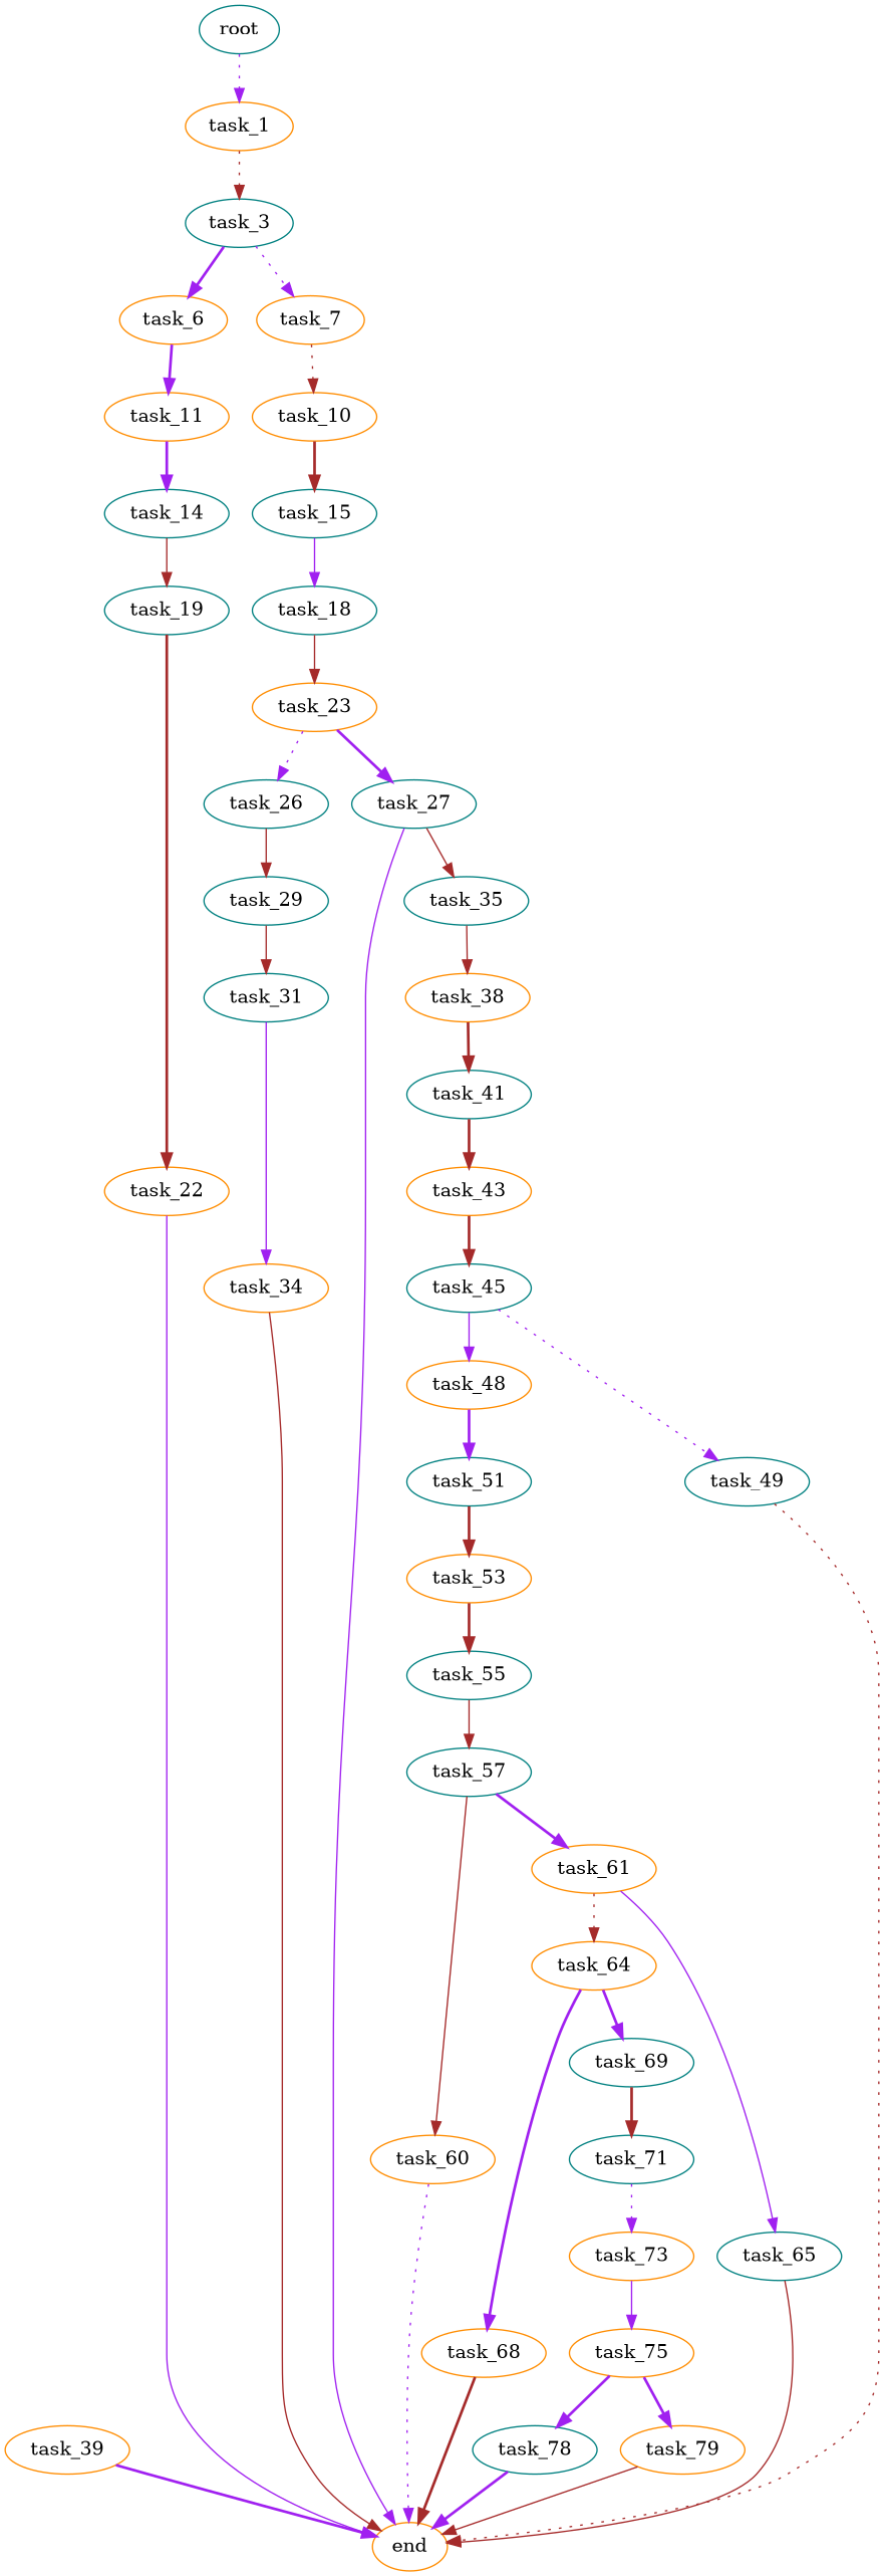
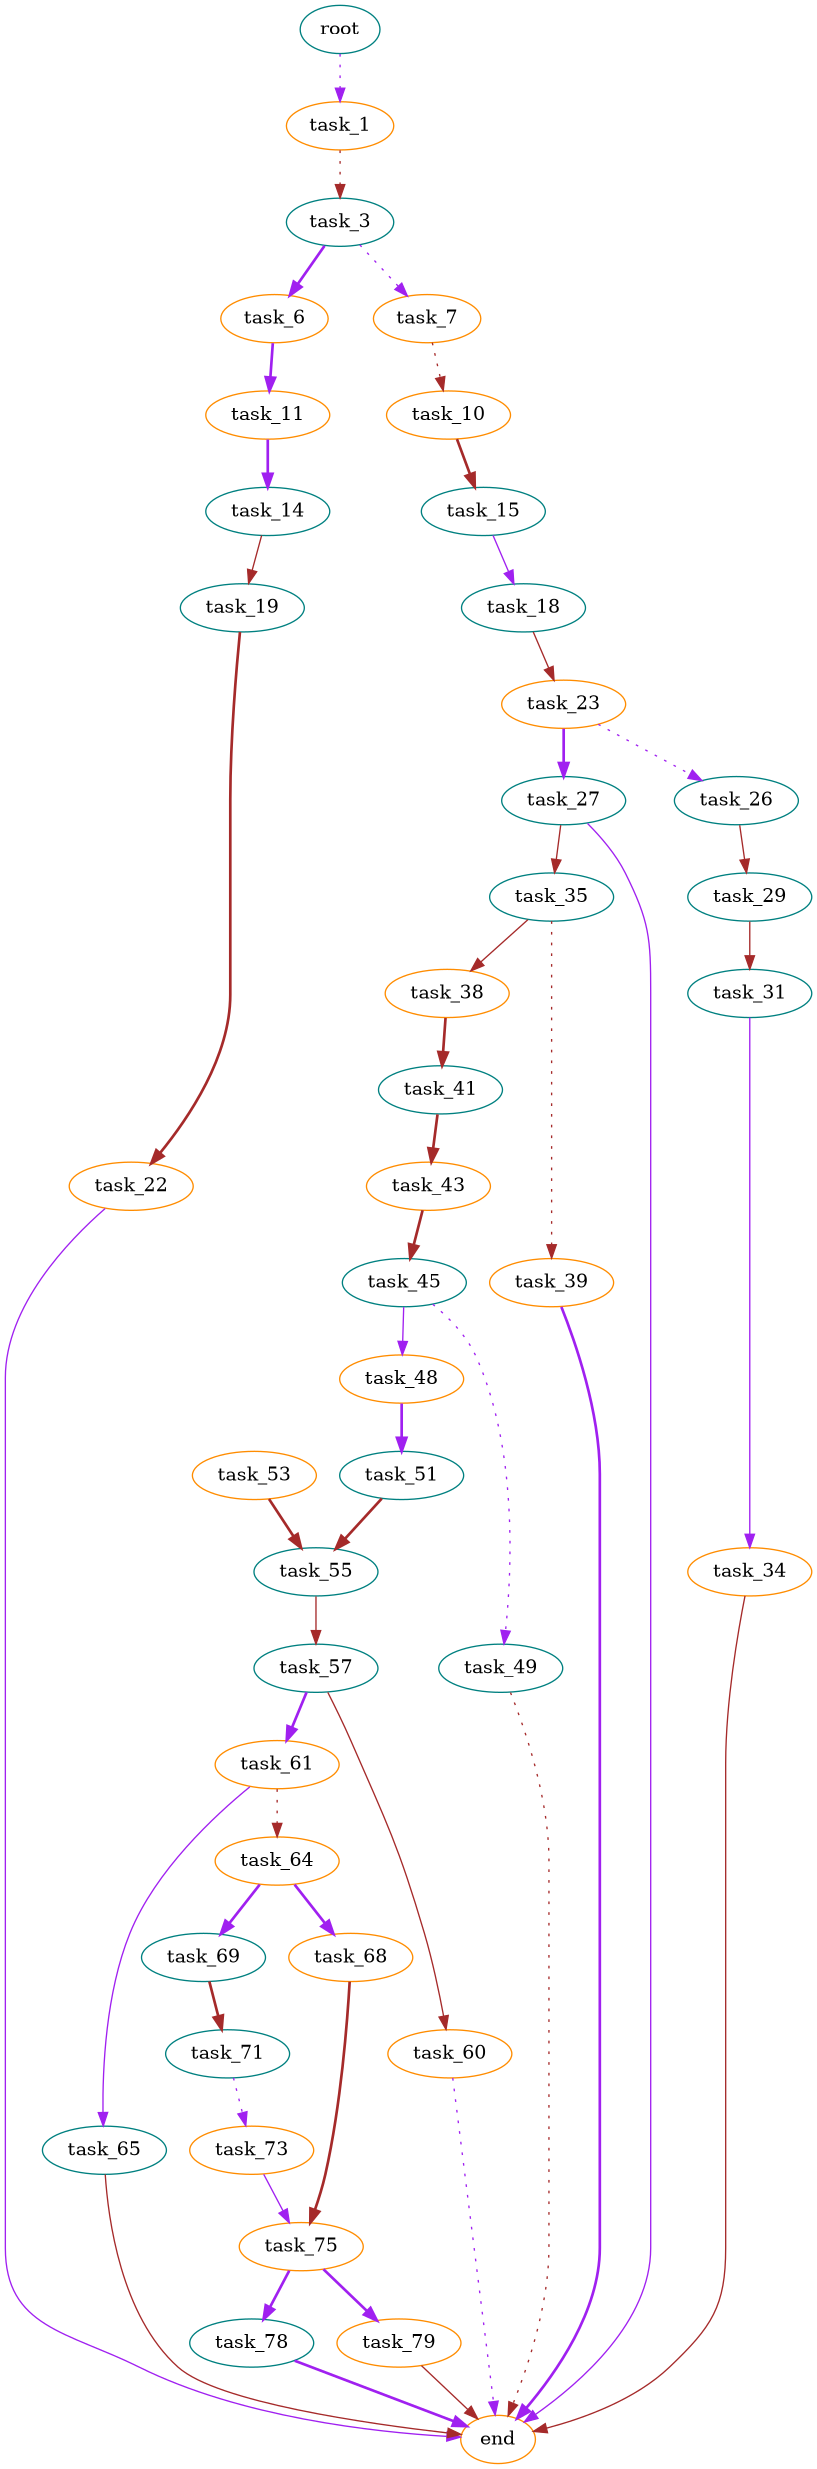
  digraph {
    node [color=darkorange]
    edge [color=brown style=bold]
    task_1
    root [color=teal]
    task_3 [color=teal]
    task_6
    task_7
    task_11
    task_10
    task_14 [color=teal]
    task_15 [color=teal]
    task_19 [color=teal]
    task_18 [color=teal]
    task_23
    task_22
    end
    task_26 [color=teal]
    task_27 [color=teal]
    task_29 [color=teal]
    task_35 [color=teal]
    task_31 [color=teal]
    task_34
    task_38
    task_39
    task_41 [color=teal]
    task_43
    task_45 [color=teal]
    task_48
    task_49 [color=teal]
    task_51 [color=teal]
    task_53
    task_55 [color=teal]
    task_57 [color=teal]
    task_60
    task_61
    task_64
    task_65 [color=teal]
    task_68
    task_69 [color=teal]
    task_71 [color=teal]
    task_73
    task_75
    task_78 [color=teal]
    task_79
    task_1 -> task_3 [style=dotted]
    root -> task_1 [color=purple style=dotted]
    task_3 -> task_6 [color=purple]
    task_3 -> task_7 [color=purple style=dotted]
    task_6 -> task_11 [color=purple]
    task_7 -> task_10 [style=dotted]
    task_11 -> task_14 [color=purple]
    task_10 -> task_15
    task_14 -> task_19 [style=solid]
    task_15 -> task_18 [color=purple style=solid]
    task_19 -> task_22
    task_18 -> task_23 [style=solid]
    task_23 -> task_26 [color=purple style=dotted]
    task_23 -> task_27 [color=purple]
    task_22 -> end [color=purple style=solid]
    task_26 -> task_29 [style=solid]
    task_27 -> end [color=purple style=solid]
    task_27 -> task_35 [style=solid]
    task_29 -> task_31 [style=solid]
    task_35 -> task_38 [style=solid]
+   task_35 -> task_39 [style=dotted]
    task_31 -> task_34 [color=purple style=solid]
    task_34 -> end [style=solid]
    task_38 -> task_41
    task_39 -> end [color=purple]
    task_41 -> task_43
    task_43 -> task_45
    task_45 -> task_48 [color=purple style=solid]
    task_45 -> task_49 [color=purple style=dotted]
    task_48 -> task_51 [color=purple]
    task_49 -> end [style=dotted]
-   task_51 -> task_53
+   task_51 -> task_55
    task_53 -> task_55
    task_55 -> task_57 [style=solid]
    task_57 -> task_60 [style=solid]
    task_57 -> task_61 [color=purple]
    task_60 -> end [color=purple style=dotted]
    task_61 -> task_64 [style=dotted]
    task_61 -> task_65 [color=purple style=solid]
    task_64 -> task_68 [color=purple]
    task_64 -> task_69 [color=purple]
    task_65 -> end [style=solid]
-   task_68 -> end
+   task_68 -> task_75
    task_69 -> task_71
    task_71 -> task_73 [color=purple style=dotted]
    task_73 -> task_75 [color=purple style=solid]
    task_75 -> task_78 [color=purple]
    task_75 -> task_79 [color=purple]
    task_78 -> end [color=purple]
    task_79 -> end [style=solid]
  }
